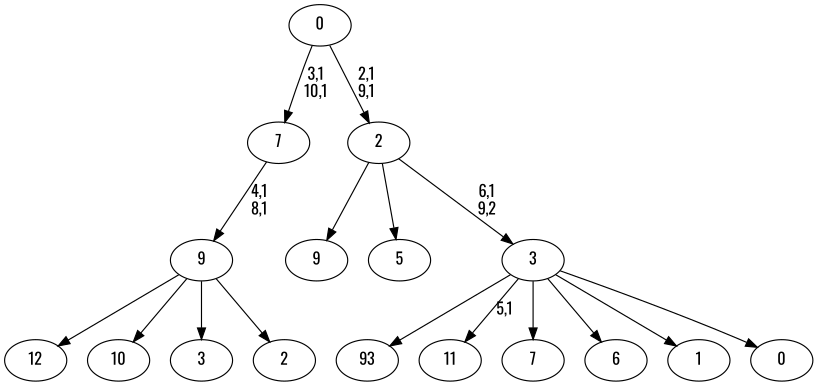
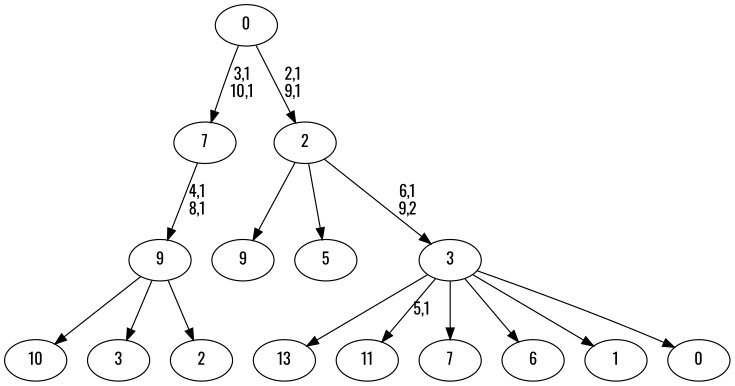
  digraph {
    fontname=Oswald
    node [fontname=Oswald]
    edge [fontname=Oswald]
-   n1 [label=93]
-   n2 [label=12]
+   n1 [label=13]
    n3 [label=11]
    n4 [label=10]
    n5 [label=9]
    n6 [label=7]
    n7 [label=6]
    n8 [label=5]
    n9 [label=3]
    n10 [label=2]
    9
    7
    n13 [label=1]
    n14 [label=0]
    3
    2
    0
-   9 -> n2
    9 -> n4
    9 -> n9
    9 -> n10
    7 -> 9 [label="4,1\n8,1"]
    3 -> n1
    3 -> n3 [label="5,1"]
    3 -> n6
    3 -> n7
    3 -> n13
    3 -> n14
    2 -> n5
    2 -> n8
    2 -> 3 [label="6,1\n9,2"]
    0 -> 7 [label="3,1\n10,1"]
    0 -> 2 [label="2,1\n9,1"]
  }
